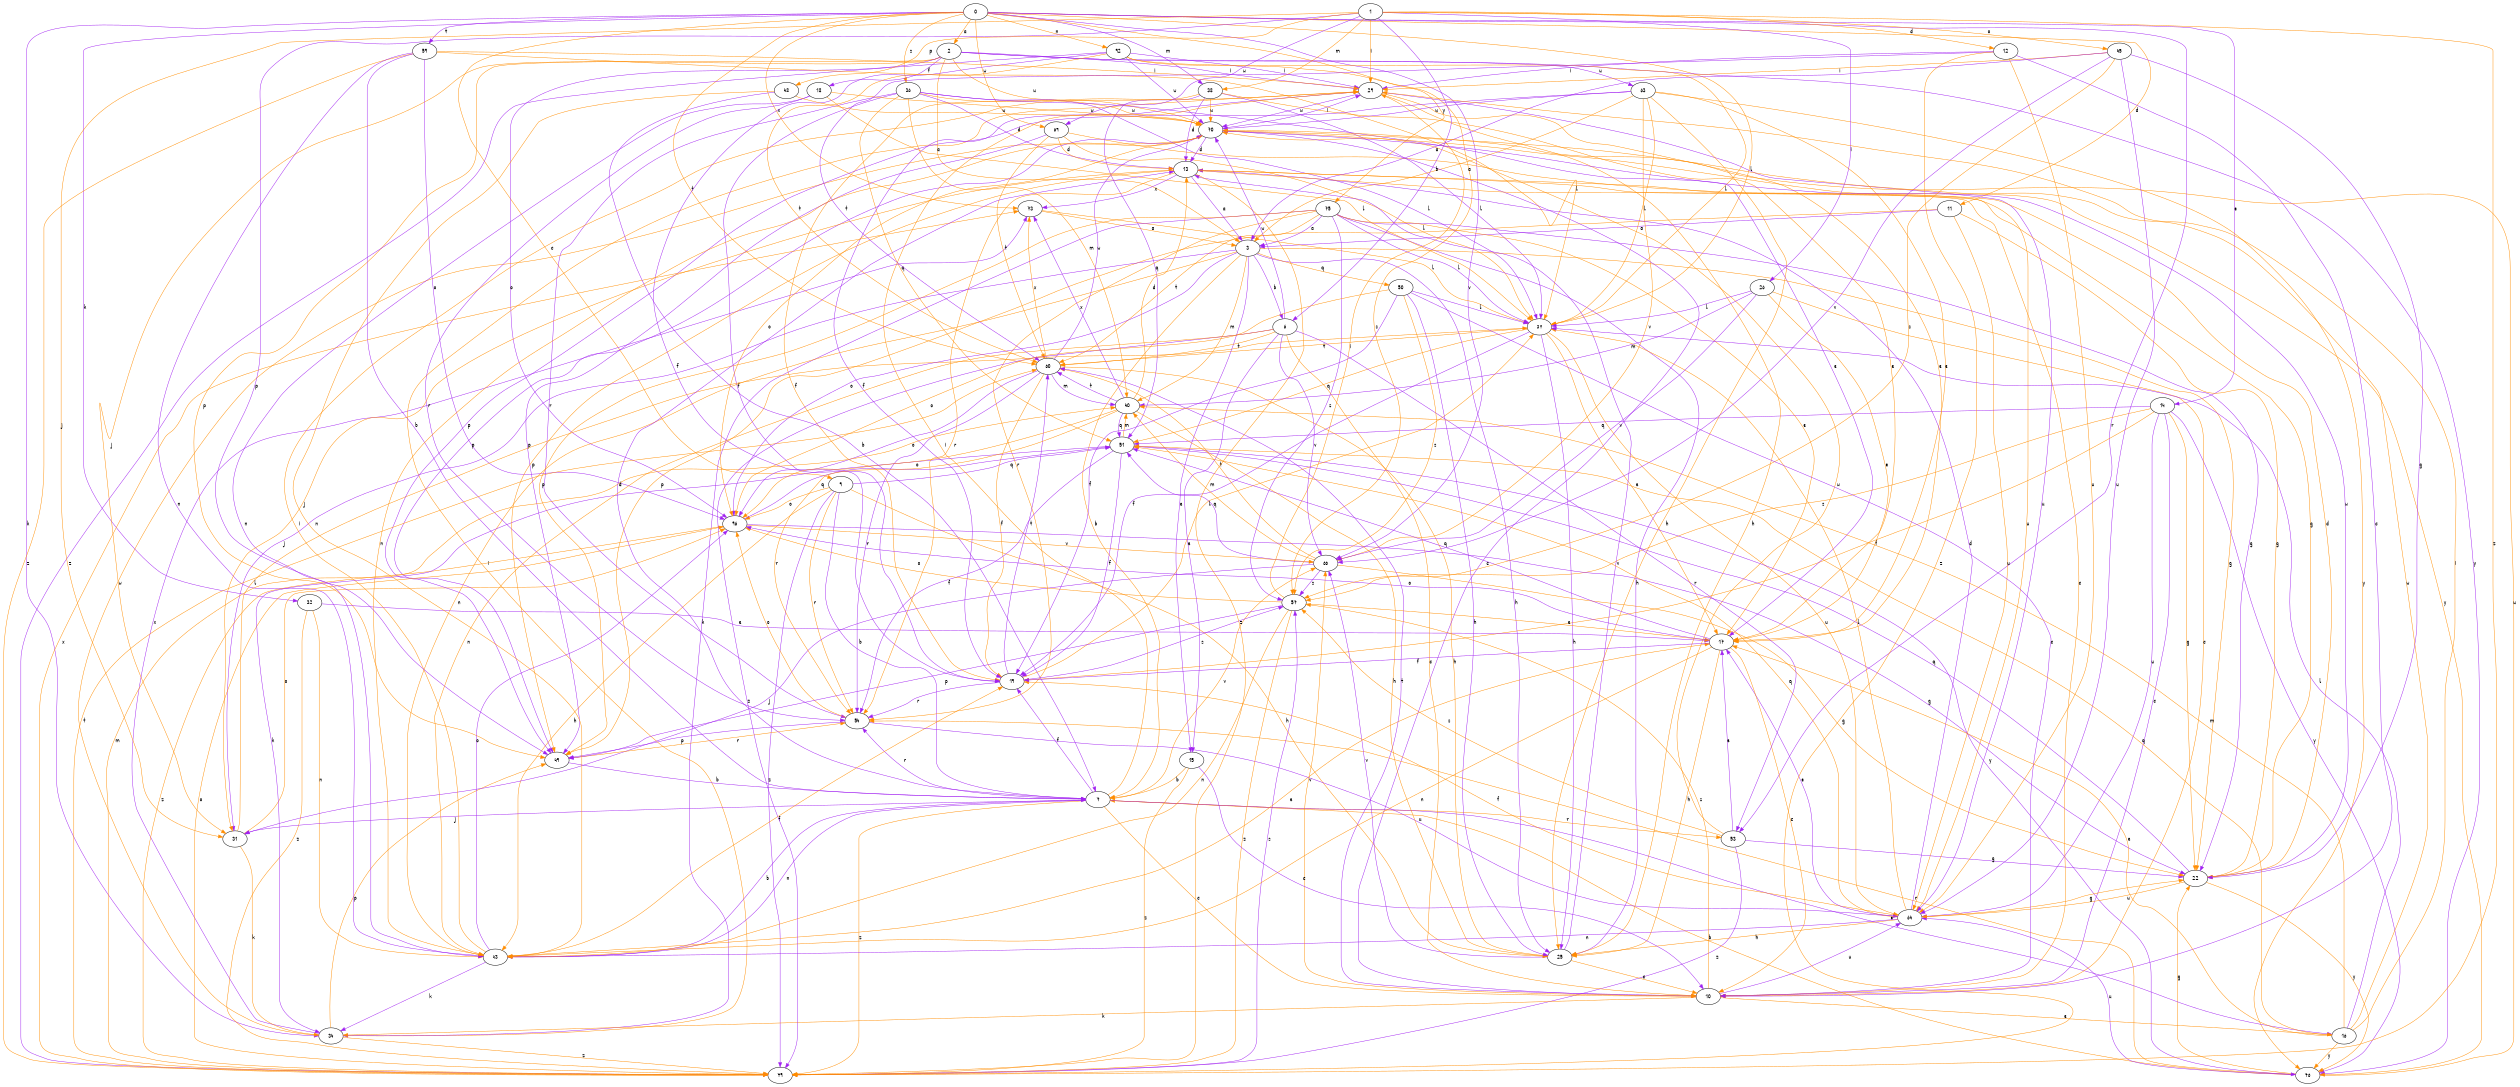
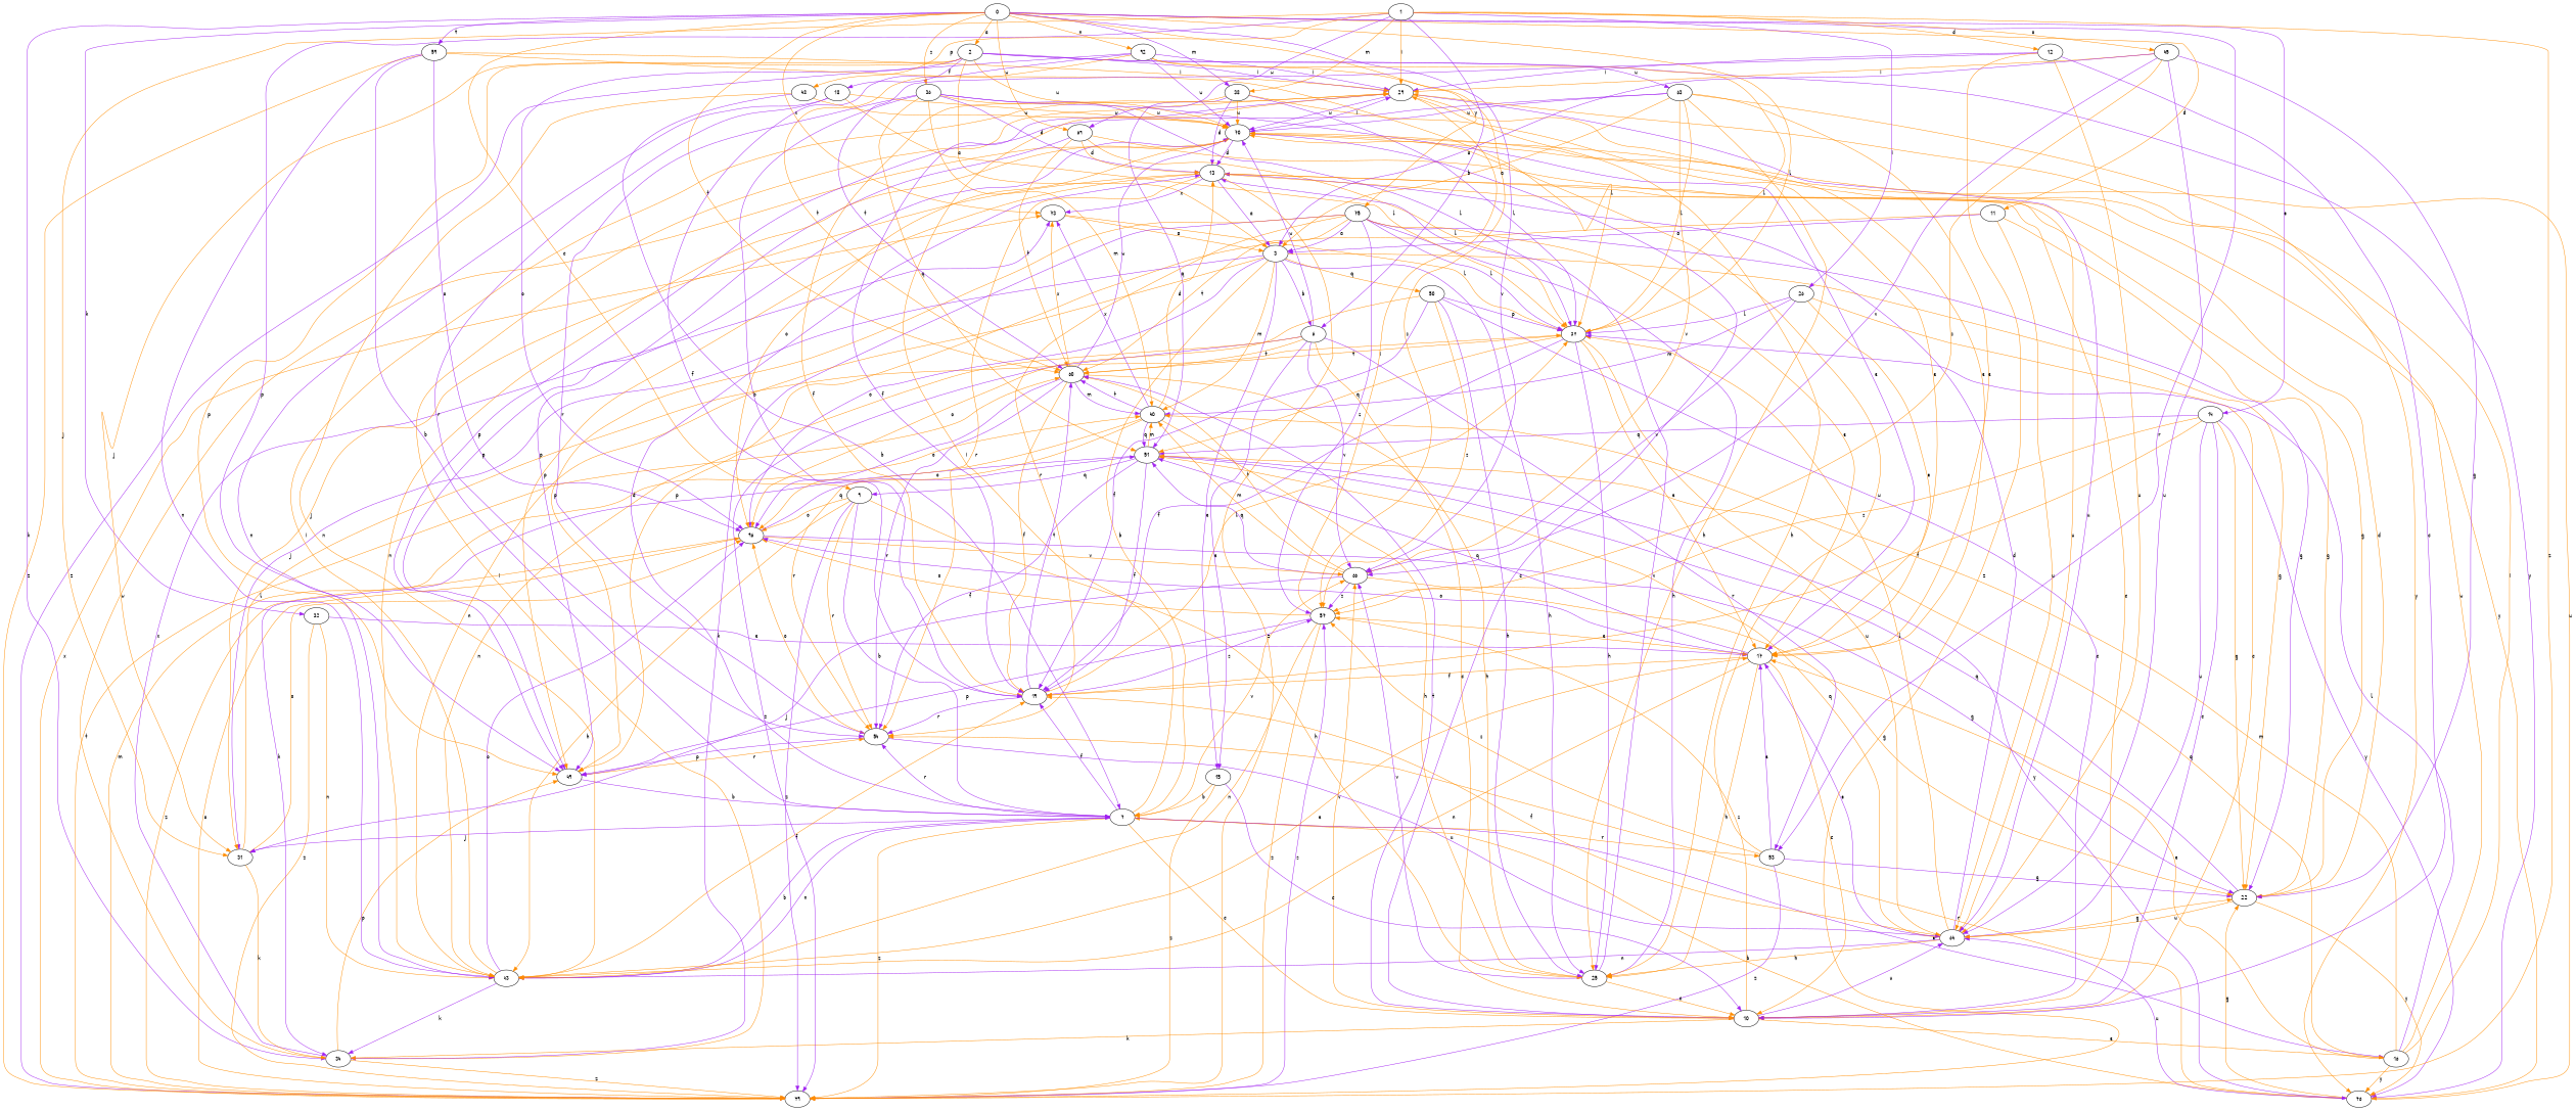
  strict digraph {
    fontname="Patrick Hand"
    node [fontname="Patrick Hand"]
    edge [color=darkorange fontname="Patrick Hand"]
    0
    2
    9
    11
    14
    32
    34
    37
    38
    n10 [label=92]
    53
    n12 [label=36]
    59
    60
    66
    69
    73
    75
    29
    31
    49
    3
    18
    n24 [label=96]
    63
    70
    76
    79
    7
    25
    43
    54
    51
    22
    64
    10
    19
    57
    17
    13
    40
    1
    6
    12
    26
    45
    48
    15
    50
    16
    0 -> 2 [label=a]
    0 -> 9 [label=c]
    0 -> 11 [label=d]
    0 -> 14 [color=purple label=e]
    0 -> 32 [color=purple label=k]
    0 -> 34 [color=purple label=k]
    0 -> 37 [label=l]
    0 -> 38 [color=purple label=m]
    0 -> n10 [label=n]
    0 -> 53 [color=purple label=r]
    0 -> n12 [label=s]
    0 -> 59 [color=purple label=t]
    0 -> 60 [label=t]
    0 -> 66 [color=purple label=v]
    0 -> 69 [label=w]
    0 -> 73 [label=x]
    0 -> 75 [label=y]
    2 -> 29 [color=purple label=i]
    2 -> 31 [label=j]
    2 -> 49 [label=p]
    2 -> 3 [label=a]
    2 -> 18 [color=purple label=f]
    2 -> n24 [color=purple label=o]
    2 -> 63 [color=purple label=u]
    2 -> 70 [label=w]
    2 -> 76 [color=purple label=y]
    9 -> n24 [label=o]
    9 -> 79 [color=purple label=z]
    9 -> 7 [color=purple label=b]
    9 -> 25 [label=h]
    9 -> 43 [label=h]
    9 -> 54 [label=r]
-   9 -> 51 [color=purple label=q]
+   51 -> 9 [color=purple label=q]
    11 -> 49 [label=p]
    11 -> 3 [color=purple label=a]
    11 -> 22 [label=g]
    11 -> 64 [label=u]
    14 -> 76 [color=purple label=y]
    14 -> 51 [color=purple label=q]
    14 -> 22 [label=g]
    14 -> 64 [color=purple label=u]
    14 -> 10 [color=purple label=c]
    14 -> 19 [label=f]
    14 -> 57 [label=s]
    32 -> 79 [label=z]
    32 -> 43 [label=n]
    32 -> 17 [color=purple label=e]
    34 -> 73 [color=purple label=x]
    34 -> 29 [label=i]
    34 -> 49 [label=p]
    34 -> 70 [label=w]
    34 -> 79 [label=z]
    37 -> 60 [label=t]
    37 -> 25 [color=purple label=h]
    37 -> 51 [label=q]
    37 -> 64 [label=u]
    37 -> 19 [color=purple label=f]
    37 -> 17 [label=e]
    38 -> 37 [color=purple label=l]
    38 -> 70 [label=w]
    38 -> 51 [color=purple label=q]
    38 -> 19 [label=f]
    38 -> 17 [label=e]
    38 -> 13 [color=purple label=d]
    n10 -> 37 [label=l]
    n10 -> 60 [label=t]
    n10 -> 29 [color=purple label=i]
    n10 -> 70 [color=purple label=w]
    n10 -> 79 [color=purple label=z]
    n10 -> 19 [color=purple label=f]
    n10 -> 57 [label=s]
    53 -> 70 [label=w]
    53 -> 79 [color=purple label=z]
    53 -> 22 [color=purple label=g]
    53 -> 57 [label=s]
    53 -> 17 [color=purple label=e]
    n12 -> 37 [color=purple label=l]
    n12 -> 70 [label=w]
    n12 -> 54 [color=purple label=r]
    n12 -> 51 [label=q]
-   n12 -> 19 [color=purple label=f]
+   n12 -> 19 [color=purple label=b]
    n12 -> 17 [color=purple label=e]
    n12 -> 13 [color=purple label=d]
    n12 -> 40 [label=m]
    59 -> 37 [label=l]
    59 -> 29 [label=i]
    59 -> n24 [color=purple label=o]
    59 -> 79 [label=z]
    59 -> 7 [color=purple label=b]
    59 -> 43 [color=purple label=n]
    60 -> 73 [label=x]
    60 -> n24 [color=purple label=o]
    60 -> 70 [color=purple label=w]
    60 -> 25 [label=h]
    60 -> 54 [color=purple label=r]
    60 -> 19 [label=f]
    60 -> 40 [color=purple label=m]
    66 -> 60 [label=t]
    66 -> 31 [color=purple label=j]
    66 -> 51 [color=purple label=q]
    66 -> 22 [label=g]
    66 -> 57 [color=purple label=s]
    66 -> 40 [label=m]
    69 -> 37 [label=l]
    69 -> 60 [label=t]
    69 -> 49 [color=purple label=p]
    69 -> 64 [label=u]
    69 -> 13 [label=d]
    73 -> 37 [label=l]
    73 -> 3 [label=a]
    75 -> 34 [color=purple label=k]
    75 -> 37 [color=purple label=l]
    75 -> 60 [label=t]
    75 -> 49 [label=p]
    75 -> 3 [color=purple label=a]
    75 -> 25 [color=purple label=h]
    75 -> 54 [label=r]
    75 -> 22 [color=purple label=g]
    75 -> 57 [color=purple label=s]
    75 -> 17 [label=e]
    29 -> 70 [color=purple label=w]
    29 -> 25 [label=h]
    29 -> 64 [color=purple label=u]
    29 -> 19 [color=purple label=f]
    29 -> 17 [label=e]
    31 -> 34 [label=k]
    31 -> 37 [label=l]
    31 -> n24 [label=o]
    49 -> 7 [color=purple label=b]
    49 -> 54 [label=r]
    3 -> 31 [color=purple label=j]
    3 -> n24 [color=purple label=o]
    3 -> 7 [label=b]
    3 -> 25 [color=purple label=h]
    3 -> 43 [label=n]
    3 -> 22 [label=g]
    3 -> 40 [label=m]
    3 -> 6 [color=purple label=b]
    3 -> 15 [color=purple label=e]
    3 -> 50 [label=q]
    18 -> 37 [label=l]
    18 -> 70 [label=w]
    18 -> 43 [color=purple label=n]
    18 -> 54 [color=purple label=r]
    n24 -> 66 [label=v]
    n24 -> 79 [label=z]
    n24 -> 51 [color=purple label=q]
    n24 -> 22 [color=purple label=g]
    63 -> 37 [label=l]
    63 -> 66 [label=v]
    63 -> 49 [color=purple label=p]
    63 -> 3 [label=a]
    63 -> 70 [color=purple label=w]
    63 -> 76 [label=y]
    63 -> 25 [label=h]
    63 -> 17 [label=e]
    70 -> 29 [color=purple label=i]
    70 -> 49 [color=purple label=p]
    70 -> n24 [label=o]
    70 -> 76 [label=y]
    70 -> 43 [label=n]
    70 -> 10 [color=purple label=c]
    70 -> 13 [color=purple label=d]
    76 -> 70 [label=w]
    76 -> 7 [label=b]
    76 -> 54 [label=r]
    76 -> 22 [label=g]
    76 -> 64 [color=purple label=u]
    79 -> 60 [label=t]
    79 -> 73 [label=x]
    79 -> n24 [label=o]
    79 -> 57 [color=purple label=s]
    79 -> 40 [label=m]
    7 -> 53 [label=r]
    7 -> 66 [label=v]
    7 -> 29 [label=i]
    7 -> 31 [color=purple label=j]
    7 -> 79 [label=z]
    7 -> 43 [color=purple label=n]
    7 -> 54 [color=purple label=r]
    7 -> 10 [label=c]
    7 -> 19 [color=purple label=f]
    7 -> 13 [color=purple label=d]
    7 -> 16 [color=purple label=e]
    25 -> 66 [color=purple label=v]
    25 -> 10 [label=c]
    25 -> 13 [color=purple label=v]
    43 -> 34 [color=purple label=k]
    43 -> 29 [label=i]
    43 -> n24 [color=purple label=o]
    43 -> 7 [color=purple label=b]
    43 -> 19 [label=f]
    43 -> 17 [label=e]
    54 -> 49 [color=purple label=p]
    54 -> n24 [label=o]
    54 -> 64 [color=purple label=u]
    51 -> 34 [color=purple label=k]
    51 -> 76 [color=purple label=y]
    51 -> 54 [color=purple label=f]
    51 -> 19 [color=purple label=f]
    51 -> 40 [label=m]
-   22 -> 70 [color=purple label=w]
    22 -> 76 [label=y]
    22 -> 51 [color=purple label=q]
    22 -> 64 [label=u]
    22 -> 13 [label=d]
    64 -> 37 [label=l]
    64 -> 25 [label=h]
    64 -> 43 [color=purple label=n]
    64 -> 51 [label=q]
    64 -> 22 [label=g]
    64 -> 19 [label=f]
    64 -> 17 [color=purple label=e]
    64 -> 13 [color=purple label=d]
    10 -> 34 [label=k]
    10 -> 60 [color=purple label=t]
    10 -> 66 [label=v]
    10 -> 64 [color=purple label=u]
    10 -> 57 [label=s]
    10 -> 16 [label=e]
    19 -> 37 [label=l]
    19 -> 60 [color=purple label=t]
    19 -> 54 [color=purple label=r]
    19 -> 57 [color=purple label=s]
    57 -> 29 [label=i]
    57 -> 49 [color=purple label=p]
    57 -> n24 [label=o]
    57 -> 79 [label=z]
    57 -> 43 [label=n]
    57 -> 17 [label=e]
    17 -> n24 [color=purple label=o]
    17 -> 25 [label=h]
    17 -> 43 [label=n]
    17 -> 51 [color=purple label=q]
    17 -> 10 [label=c]
-   17 -> 19 [color=purple label=f]
+   17 -> 19 [label=f]
    13 -> 73 [color=purple label=x]
    13 -> 31 [label=j]
    13 -> 49 [label=p]
    13 -> 3 [color=purple label=a]
    13 -> 79 [label=z]
    13 -> 54 [label=r]
    13 -> 22 [label=g]
    13 -> 10 [label=c]
    40 -> 60 [color=purple label=t]
    40 -> 73 [color=purple label=x]
    40 -> n24 [label=o]
    40 -> 25 [label=h]
    40 -> 54 [label=r]
    40 -> 51 [color=purple label=q]
    40 -> 13 [label=d]
    1 -> 38 [label=m]
    1 -> 69 [color=purple label=w]
    1 -> 29 [label=i]
    1 -> 31 [label=j]
    1 -> 49 [color=purple label=p]
    1 -> 79 [label=z]
    1 -> 6 [color=purple label=b]
    1 -> 12 [label=d]
    1 -> 26 [color=purple label=i]
    1 -> 45 [label=o]
    1 -> 48 [label=p]
    6 -> 53 [color=purple label=r]
    6 -> 60 [label=t]
    6 -> 66 [color=purple label=v]
    6 -> 70 [color=purple label=w]
    6 -> 79 [color=purple label=z]
    6 -> 43 [label=n]
    6 -> 10 [label=c]
    6 -> 15 [color=purple label=e]
    12 -> 60 [color=purple label=t]
    12 -> 29 [color=purple label=i]
    12 -> 79 [label=z]
    12 -> 64 [label=u]
    12 -> 10 [color=purple label=c]
    26 -> 37 [color=purple label=l]
    26 -> 66 [color=purple label=v]
    26 -> 10 [label=c]
    26 -> 17 [label=e]
    26 -> 40 [color=purple label=m]
    45 -> 66 [color=purple label=v]
    45 -> 29 [label=i]
    45 -> 3 [color=purple label=a]
    45 -> 22 [color=purple label=g]
    45 -> 64 [color=purple label=u]
    45 -> 57 [label=s]
    48 -> 70 [label=w]
    48 -> 7 [color=purple label=b]
    48 -> 43 [label=n]
    15 -> 79 [label=z]
    15 -> 7 [label=b]
    15 -> 10 [color=purple label=c]
-   50 -> 37 [color=purple label=l]
+   50 -> 37 [color=purple label=p]
    50 -> n24 [label=o]
    50 -> 25 [color=purple label=h]
    50 -> 10 [color=purple label=c]
    50 -> 19 [color=purple label=f]
    50 -> 57 [label=s]
    16 -> 37 [color=purple label=l]
    16 -> 29 [label=i]
    16 -> 70 [label=w]
    16 -> 76 [label=y]
    16 -> 51 [label=q]
    16 -> 17 [label=e]
    16 -> 40 [label=m]
  }
